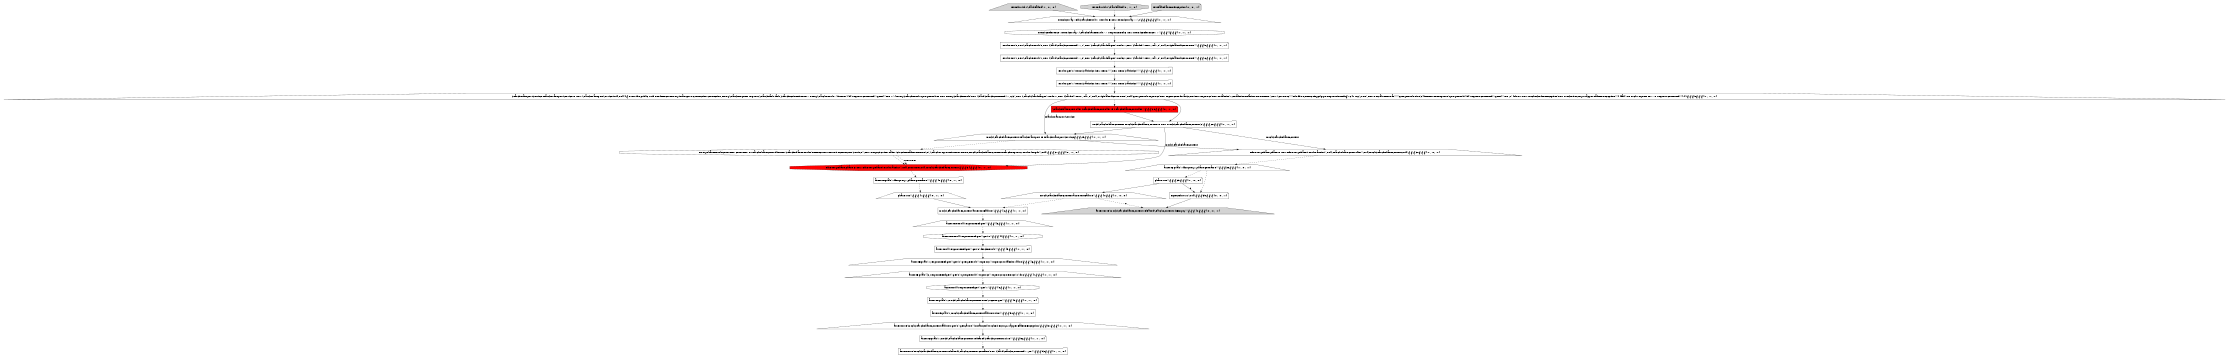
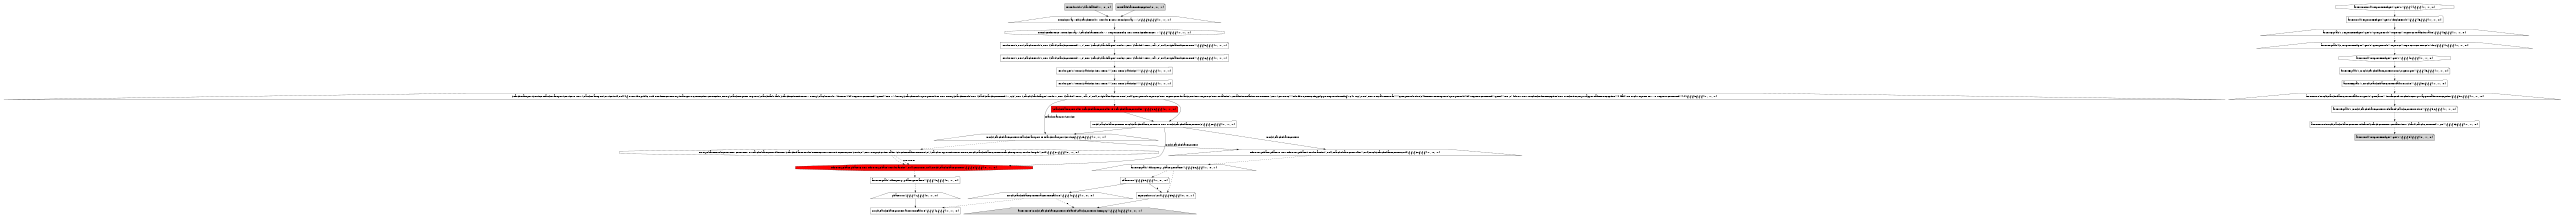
  digraph {
    node [fillcolor=white shape=trapezium style=filled]
    edge [style=dashed]
    n1 [label="SearchTransportService searchTransportService = new SearchTransportService(null,null){@Override public void sendExecuteQuery(Transport.Connection connection,QuerySearchRequest request,SearchTask task,SearchActionListener<QuerySearchResult> listener){if (request.contextId().getId() == 1) {QuerySearchResult queryResult = new QuerySearchResult(new ShardSearchContextId(\"\",123),new SearchShardTarget(\"node1\",new ShardId(\"test\",\"na\",0),null,OriginalIndices.NONE),null)queryResult.topDocs(new TopDocsAndMaxScore(new TopDocs(new TotalHits(1,TotalHits.Relation.EQUAL_TO),new ScoreDoc((((edu.fdu.CPPDG.tinypdg.pe.ExpressionInfo@12411cc),2.0F),new DocValueFormat(((()queryResult.size(2)listener.onResponse(queryResult)}if (request.contextId().getId() == 2) {throw new UncheckedIOException(new MockDirectoryWrapper.FakeIOException())}{fail(\"no such request ID: \" + request.contextId())}}}@@@9@@@['1', '1', '1']"]
    n2 [fillcolor=red label="SearchPhaseController searchPhaseController = searchPhaseController()@@@28@@@['0', '1', '0']" shape=note]
    n3 [label="mockSearchPhaseContext.searchTransport = searchTransportService@@@29@@@['1', '1', '1']"]
    n4 [label="MockSearchPhaseContext mockSearchPhaseContext = new MockSearchPhaseContext(2)@@@28@@@['1', '1', '1']" shape=folder]
    n5 [label="QueryPhaseResultConsumer consumer = searchPhaseController.newSearchPhaseResults(EsExecutors.newDirectExecutorService(),new NoopCircuitBreaker(CircuitBreaker.REQUEST),SearchProgressListener.NOOP,mockSearchPhaseContext.searchRequest,results.length(),null)@@@31@@@['0', '1', '0']" shape=octagon]
    n6 [label="DfsQueryPhase phase = new DfsQueryPhase(results.asList(),null,searchPhaseController(),null,mockSearchPhaseContext,null)@@@30@@@['1', '0', '1']"]
    n7 [fillcolor=red label="DfsQueryPhase phase = new DfsQueryPhase(results.asList(),null,consumer,null,mockSearchPhaseContext)@@@34@@@['0', '1', '0']" shape=octagon]
    n8 [label="results.get(1).termsStatistics(new Term((((,new TermStatistics(((()@@@8@@@['1', '1', '1']" shape=folder]
    n9 [label="assertEquals(1,mockSearchPhaseContext.releasedSearchContexts.size())@@@52@@@['1', '1', '0']" shape=note]
    n10 [label="assertTrue(mockSearchPhaseContext.releasedSearchContexts.contains(new ShardSearchContextId(\"\",2L)))@@@53@@@['1', '1', '0']" shape=folder]
+   n11 [fillcolor=lightgray label="assertNull(responseRef.get().get(1))@@@54@@@['0', '1', '0']" shape=note]
    n12 [label="mockSearchPhaseContext.assertNoFailure()@@@42@@@['1', '1', '0']" shape=folder]
-   n13 [label="assertNotNull(responseRef.get())@@@43@@@['1', '1', '0']"]
    n14 [label="assertNotNull(responseRef.get().get(0))@@@44@@@['1', '1', '0']" shape=octagon]
    n15 [label="results.set(0,newSearchResult(0,new ShardSearchContextId(\"\",1),new SearchShardTarget(\"node1\",new ShardId(\"test\",\"na\",0),null,OriginalIndices.NONE)))@@@5@@@['1', '1', '1']" shape=note]
    n16 [label="results.set(1,newSearchResult(1,new ShardSearchContextId(\"\",2),new SearchShardTarget(\"node2\",new ShardId(\"test\",\"na\",0),null,OriginalIndices.NONE)))@@@6@@@['1', '1', '1']" shape=folder]
    n17 [label="results.get(0).termsStatistics(new Term((((,new TermStatistics(((()@@@7@@@['1', '1', '1']" shape=folder]
    n18 [label="AtomicReference<AtomicArray<SearchPhaseResult>> responseRef = new AtomicReference<>()@@@4@@@['1', '1', '1']" shape=octagon]
    n19 [label="assertNull(responseRef.get().get(0).fetchResult())@@@45@@@['1', '1', '0']" shape=folder]
    n20 [label="assertEquals(1,responseRef.get().get(0).queryResult().topDocs().topDocs.totalHits.value)@@@46@@@['1', '1', '0']"]
    n21 [label="assertEquals(42,responseRef.get().get(0).queryResult().topDocs().topDocs.scoreDocs(0(.doc)@@@47@@@['1', '1', '0']"]
    n22 [fillcolor=lightgray label="assertTrue(mockSearchPhaseContext.releasedSearchContexts.isEmpty())@@@40@@@['0', '0', '1']"]
    n23 [label="assertEquals(\"dfs_query\",phase.getName())@@@40@@@['0', '1', '0']" shape=folder]
    n24 [label="phase.run()@@@41@@@['0', '1', '0']"]
    n25 [label="assertEquals(\"dfs_query\",phase.getName())@@@38@@@['1', '0', '1']"]
    n26 [label="expectThrows(,null)@@@39@@@['0', '0', '1']" shape=note]
    n27 [label="phase.run()@@@39@@@['1', '0', '0']" shape=note]
    n28 [label="assertEquals(1,mockSearchPhaseContext.numSuccess.get())@@@49@@@['1', '1', '0']" shape=note]
    n29 [label="assertEquals(1,mockSearchPhaseContext.failures.size())@@@50@@@['1', '1', '0']" shape=folder]
    n30 [label="assertTrue(mockSearchPhaseContext.failures.get(0).getCause() instanceof MockDirectoryWrapper.FakeIOException)@@@51@@@['1', '1', '0']"]
    n31 [label="assertNull(responseRef.get().get(1))@@@48@@@['1', '1', '0']" shape=octagon]
    n32 [label="AtomicArray<DfsSearchResult> results = new AtomicArray<>(2)@@@3@@@['1', '1', '1']"]
    n33 [label="mockSearchPhaseContext.assertNoFailure()@@@40@@@['1', '0', '0']"]
-   n34 [fillcolor=lightgray label="testDfsWith1ShardFailed['1', '0', '0']"]
-   n35 [fillcolor=lightgray label="testDfsWith1ShardFailed['0', '1', '0']" shape=octagon]
+   n34 [fillcolor=lightgray label="testDfsWith1ShardFailed['1', '0', '0']" shape=folder]
    n36 [fillcolor=lightgray label="testFailPhaseOnException['0', '0', '1']" shape=note]
    n1 -> n2
    n1 -> n3 [label=searchTransportService style=solid]
    n1 -> n4 [style=solid]
    n2 -> n4 [style=solid]
    n3 -> n5
    n3 -> n6 [style=solid]
    n4 -> n3 [style=solid]
    n4 -> n6 [label=mockSearchPhaseContext style=solid]
    n4 -> n7 [label=mockSearchPhaseContext style=solid]
    n5 -> n7
    n5 -> n7 [label=consumer]
    n6 -> n25
    n7 -> n23
    n8 -> n1 [style=solid]
    n9 -> n10
-   n12 -> n13
-   n13 -> n14
+   n10 -> n11
    n14 -> n19
    n15 -> n16 [style=solid]
    n16 -> n17
    n17 -> n8 [style=solid]
    n18 -> n15 [style=solid]
    n19 -> n20 [style=solid]
    n20 -> n21
    n21 -> n31
    n23 -> n24
    n24 -> n12 [style=solid]
    n25 -> n26
    n25 -> n27
    n26 -> n22 [style=solid]
    n27 -> n26 [label=0 style=solid]
    n27 -> n33 [style=solid]
    n28 -> n29
    n29 -> n30
    n30 -> n9 [style=solid]
    n31 -> n28
    n32 -> n18 [style=solid]
    n33 -> n12
    n33 -> n22 [label=0]
    n34 -> n32 [style=solid]
-   n35 -> n32
    n36 -> n32 [style=solid]
  }
